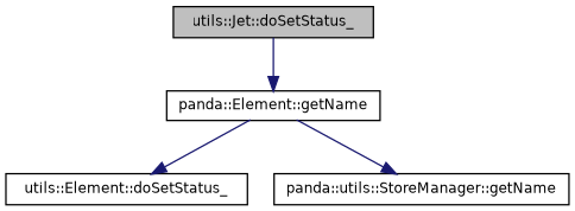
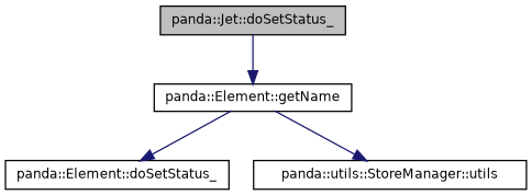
  digraph {
    rankdir=TB
    node [color=black fillcolor=white fontname=Helvetica fontsize=10 shape=record style=filled]
    edge [color=midnightblue fontname=Helvetica fontsize=10 labelfontname=Helvetica labelfontsize=10 style=solid]
-   n1 [fillcolor=grey75 fontcolor=black height=0.2 label="utils::Jet::doSetStatus_" width=0.4]
+   n1 [fillcolor=grey75 fontcolor=black height=0.2 label="panda::Jet::doSetStatus_" width=0.4]
    n2 [height=0.2 label="panda::Element::getName" width=0.4]
-   n3 [height=0.2 label="utils::Element::doSetStatus_" width=0.4]
-   n4 [height=0.2 label="panda::utils::StoreManager::getName" width=0.4]
+   n3 [height=0.2 label="panda::Element::doSetStatus_" width=0.4]
+   n4 [height=0.2 label="panda::utils::StoreManager::utils" width=0.4]
    n1 -> n2
    n2 -> n3
    n2 -> n4
  }
